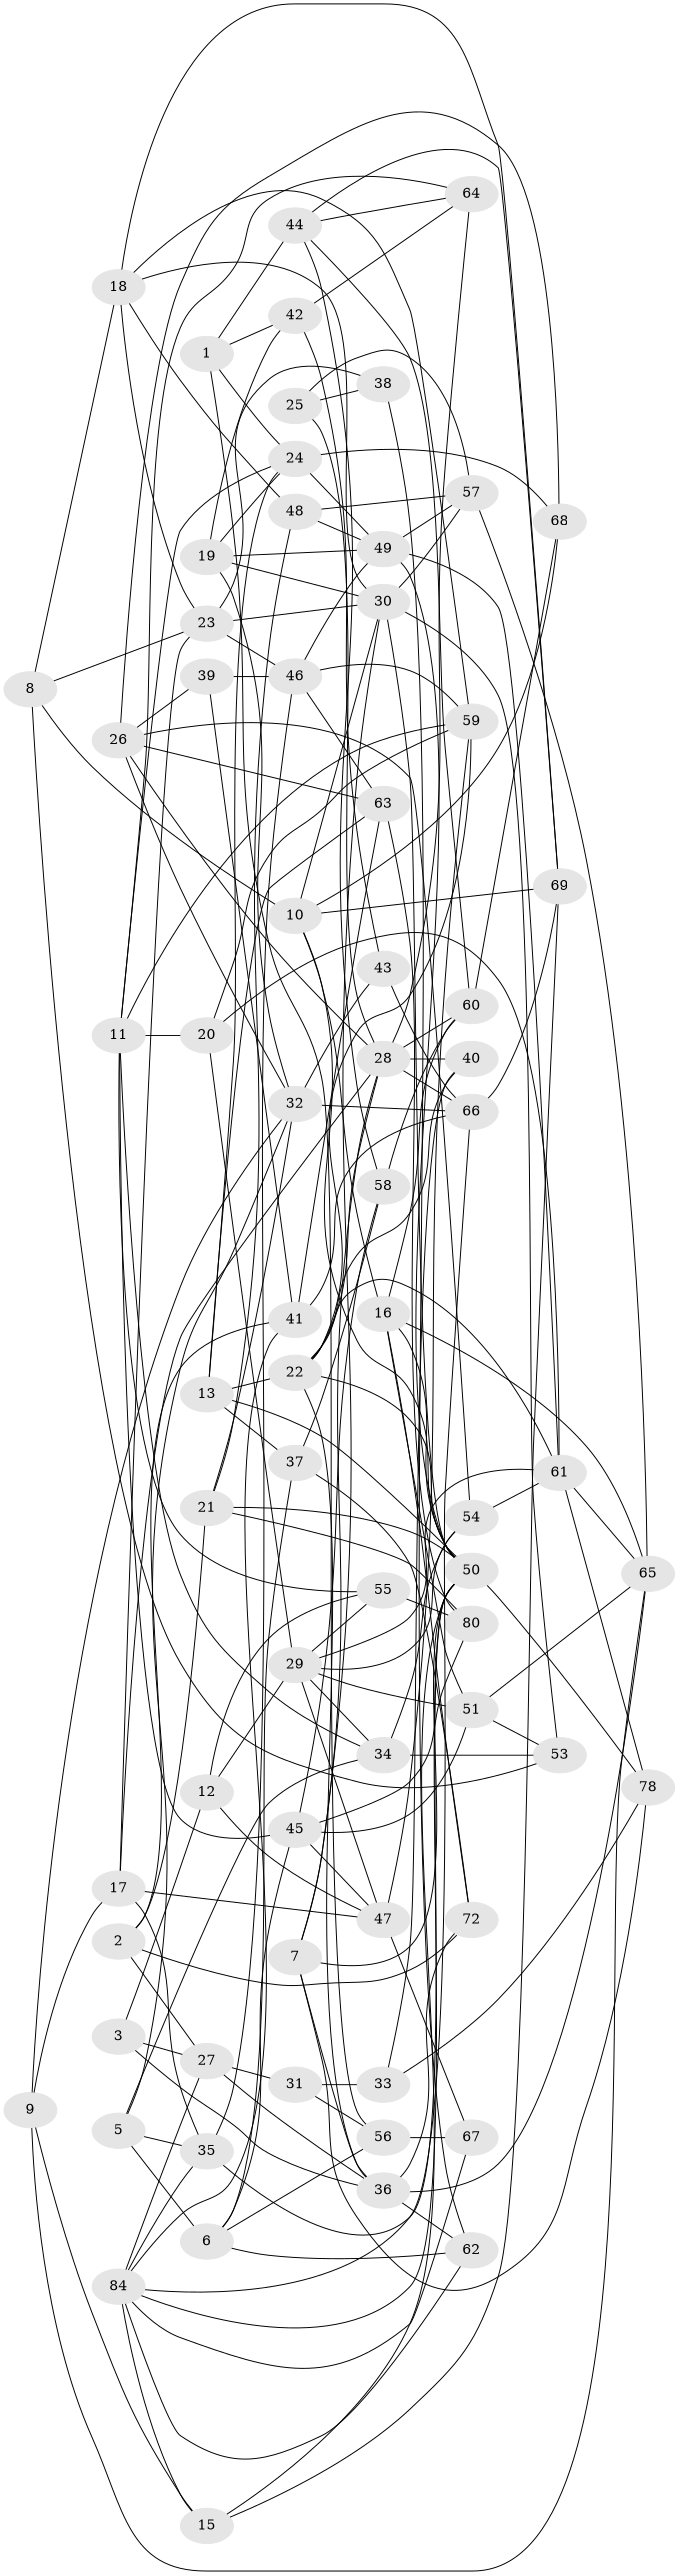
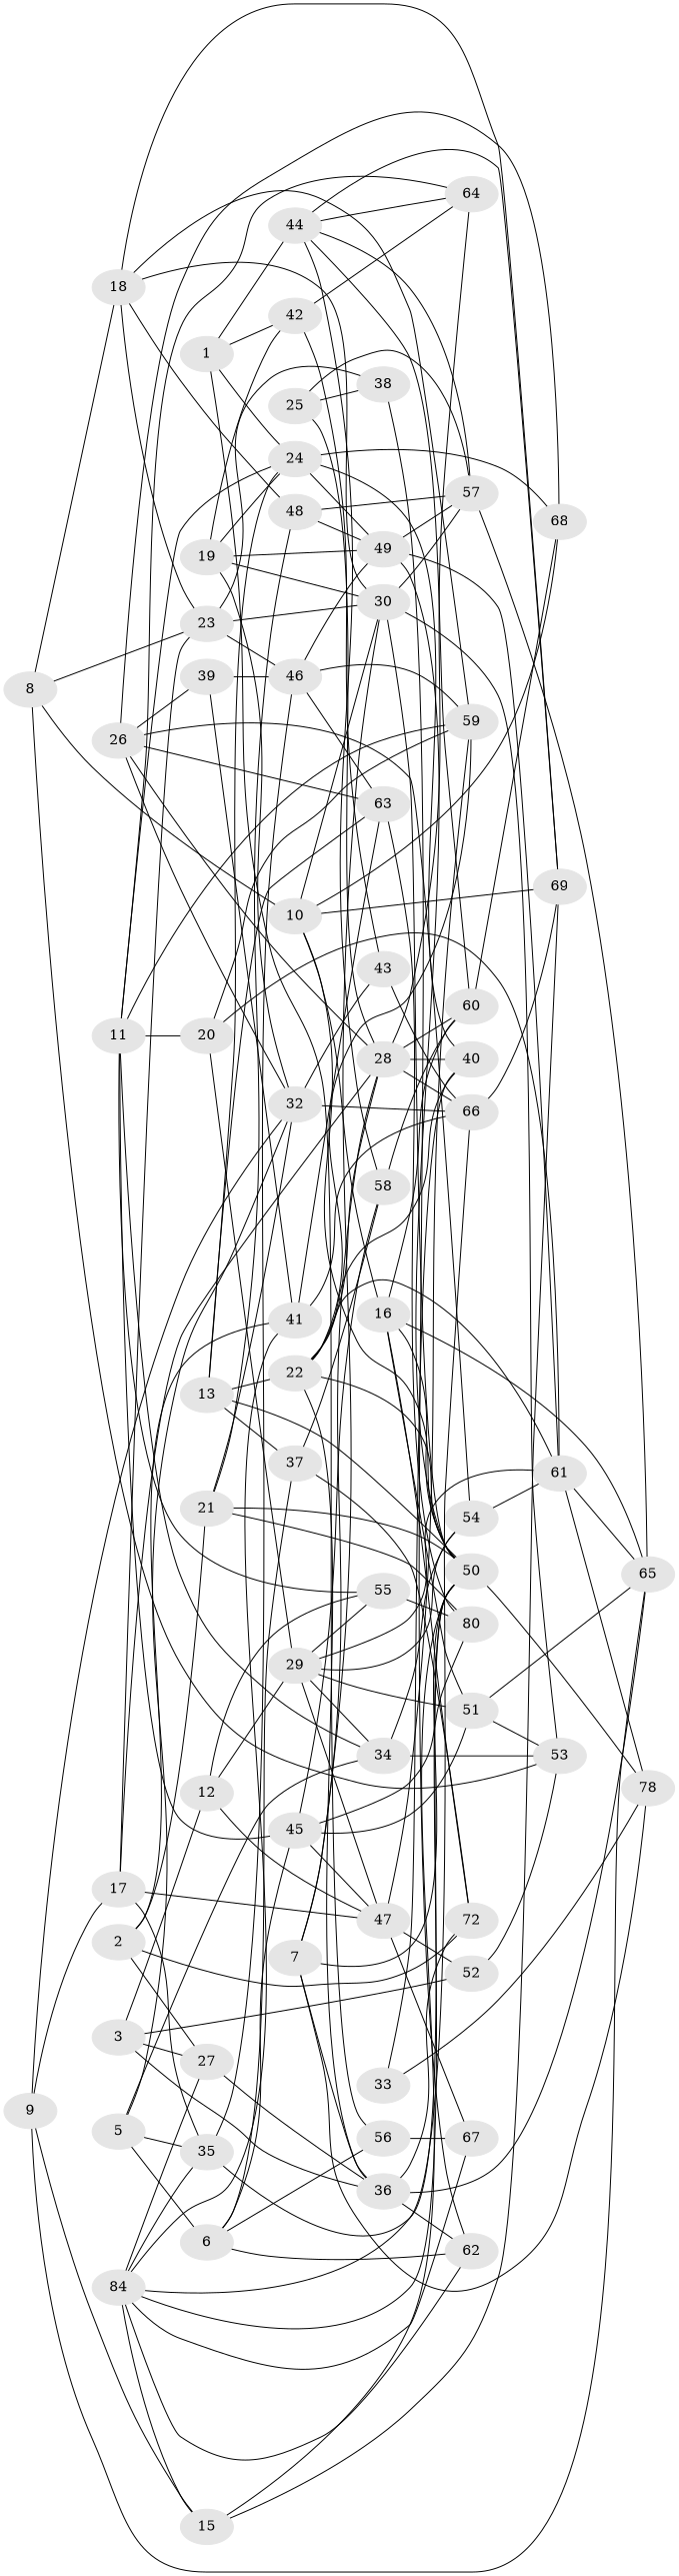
  graph {
    rankdir=LR
    node [color=gray90 style=filled]
    edge [weight=1.0]
    1
    24
    42
    44
    56
    68
    49
    40
    32
    66
    43
    64
    69
    60
    57
    58
    67
    2
    21
    27
    41
    72
    50
    48
    n25 [label=80]
    36
-   31
    63
    3
    12
+   52
    55
    29
    47
    62
    65
    53
    33
    n39 [label=78]
    5
    6
    34
    35
    37
    45
    54
    51
    7
    28
    30
    8
    10
    18
    23
    16
    59
    38
    46
    9
    15
    17
    11
    20
    61
    13
    22
    n67 [label=84]
    19
    25
    26
    39
    1 -- 24
    1 -- 42
    1 -- 44
    1 -- 56
    24 -- 68
    24 -- 49
+   24 -- 40
    42 -- 43
    42 -- 64
    44 -- 64
    44 -- 69
    44 -- 60
+   44 -- 57
    44 -- 58
    56 -- 67
    49 -- 57
    49 -- 50
    49 -- 61
    32 -- 66
    32 -- 43
    66 -- 69
    43 -- 66
    60 -- 68
    57 -- 65
    58 -- 60
    2 -- 21
    2 -- 27
    2 -- 41
    2 -- 72
    21 -- 32
    21 -- 50
    21 -- 48
    21 -- n25
    27 -- 36
-   27 -- 31
    41 -- 66
    41 -- 63
    50 -- n39
    48 -- 49
    48 -- 57
    36 -- 72
    36 -- 62
    36 -- 65
-   31 -- 56 [weight=2.0]
-   31 -- 33 [weight=2.0]
    63 -- n25
    3 -- 27
    3 -- 36
    3 -- 12
+   3 -- 52
    12 -- 55
    12 -- 29
    12 -- 47
+   52 -- 53
    55 -- n25
    29 -- 55
    29 -- 47
    29 -- 34
    29 -- 54
    29 -- 51
    29 -- 61
    47 -- 67
+   47 -- 52
    47 -- 59
    33 -- 40
    33 -- n39
    5 -- 32
    5 -- 6
    5 -- 34
    5 -- 35
    6 -- 56
    6 -- 62
    6 -- 37
    6 -- 45
    34 -- 53
    34 -- 54
    35 -- 50
    35 -- 46
    37 -- 58
    37 -- 72
    45 -- 58
    45 -- n25
    45 -- 47
    45 -- 51
    54 -- 61
    51 -- 65
    51 -- 53
    7 -- 50
    7 -- 36
    7 -- n39
    7 -- 28
    7 -- 30
    28 -- 40
    28 -- 66
    28 -- 64
    28 -- 60
    30 -- 57
    30 -- 50
    30 -- 53
    8 -- 53
    8 -- 10
    8 -- 18
    8 -- 23
    10 -- 68
    10 -- 69
    10 -- 50
    10 -- 30
    10 -- 16
    18 -- 69
    18 -- 48
    18 -- 30
    18 -- 23
    18 -- 59
    23 -- 30
    23 -- 38
    23 -- 46
    16 -- 60
    16 -- 72
    16 -- 50
    16 -- 65
    16 -- 51
    38 -- 62
    46 -- 49
    46 -- 63
    46 -- 59
    9 -- 32
    9 -- 65
    9 -- 15
    9 -- 17
    15 -- 69
    15 -- 50
    17 -- 47
    17 -- 35
    17 -- 28
    17 -- 23
    11 -- 24
    11 -- 64
    11 -- 55
    11 -- 34
    11 -- 45
    11 -- 59
    11 -- 20
    20 -- 29
    20 -- 59
    20 -- 61
    61 -- 65
    61 -- n39
    13 -- 24
    13 -- 50
    13 -- 63
    13 -- 37
    13 -- 22
    22 -- 40
    22 -- 50
    22 -- 36
    22 -- 28
    22 -- 59
    22 -- 61
    n67 -- 66
    n67 -- 67
    n67 -- 27
    n67 -- 41 [weight=2.0]
    n67 -- 50
    n67 -- 62
    n67 -- 35
    n67 -- 15
    19 -- 24
    19 -- 42
    19 -- 49
    19 -- 32
    19 -- 30
    25 -- 57
    25 -- 28
    25 -- 38
    26 -- 68
    26 -- 32
    26 -- 63
    26 -- 54
    26 -- 28
    26 -- 39
    39 -- 41
    39 -- 46
  }
